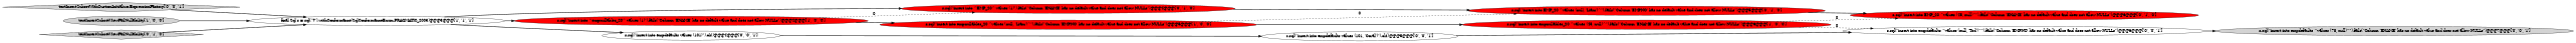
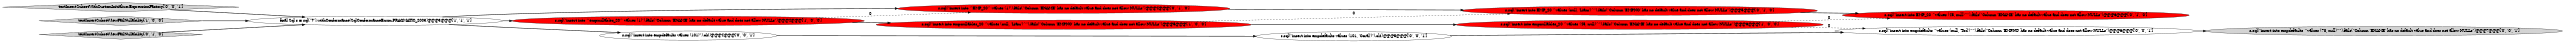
  digraph {
    rankdir=LR
    node [fillcolor=red shape=ellipse style=filled]
    edge [style=bold]
    n1 [label="s.sql(\"insert into ^empnullables_20^ values (1)\").fails(\"Column 'ENAME' has no default value and does not allow NULLs\")@@@4@@@['1', '0', '0']"]
    n2 [label="s.sql(\"insert into empnullables_20 ^values (null, 'Liam')^\").fails(\"Column 'EMPNO' has no default value and does not allow NULLs\")@@@5@@@['1', '0', '0']"]
    n3 [label="s.sql(\"insert into ^EMP_20^ values (1)\").fails(\"Column 'ENAME' has no default value and does not allow NULLs\")@@@4@@@['0', '1', '0']"]
    n4 [fillcolor=white label="s.sql(\"insert into empdefaults ^values (null, 'Tod')^\").fails(\"Column 'EMPNO' has no default value and does not allow NULLs\")@@@6@@@['0', '0', '1']"]
    n5 [fillcolor=lightgray label="s.sql(\"insert into empdefaults ^values (78, null)^\").fails(\"Column 'ENAME' has no default value and does not allow NULLs\")@@@7@@@['0', '0', '1']"]
    n6 [label="s.sql(\"insert into EMP_20 ^values (45, null)^\").fails(\"Column 'ENAME' has no default value and does not allow NULLs\")@@@6@@@['0', '1', '0']"]
    n7 [fillcolor=white label="s.sql(\"insert into empdefaults values (101, 'Coral')\").ok()@@@5@@@['0', '0', '1']"]
    n8 [fillcolor=lightgray label="testInsertSubsetWithCustomInitializerExpressionFactory['0', '0', '1']" shape=diamond]
    n9 [fillcolor=white label="final Sql s = sql(\"?\").withConformance(SqlConformanceEnum.PRAGMATIC_2003)@@@3@@@['1', '1', '1']"]
    n10 [label="s.sql(\"insert into EMP_20 ^values (null, 'Liam')^\").fails(\"Column 'EMPNO' has no default value and does not allow NULLs\")@@@5@@@['0', '1', '0']"]
    n11 [label="s.sql(\"insert into empnullables_20 ^values (45, null)^\").fails(\"Column 'ENAME' has no default value and does not allow NULLs\")@@@6@@@['1', '0', '0']"]
-   n12 [fillcolor=lightgray label="testInsertSubsetViewFailNullability['1', '0', '0']"]
+   n12 [fillcolor=lightgray label="testInsertSubsetViewFailNullability['1', '0', '0']" shape=diamond]
    n13 [fillcolor=white label="s.sql(\"insert into empdefaults values (101)\").ok()@@@4@@@['0', '0', '1']"]
    n14 [fillcolor=lightgray label="testInsertSubsetViewFailNullability['0', '1', '0']" shape=diamond]
    n1 -> n2
    n1 -> n3 [label=0 style=dashed]
    n2 -> n10 [label=0 style=dashed]
    n2 -> n11
    n3 -> n10
    n4 -> n5
    n7 -> n4
    n8 -> n9
    n9 -> n1
    n9 -> n3
    n9 -> n13
    n10 -> n6
    n11 -> n4 [label=0 style=dashed]
    n11 -> n6 [label=0 style=dashed]
    n12 -> n9
    n13 -> n7
    n14 -> n9
  }
